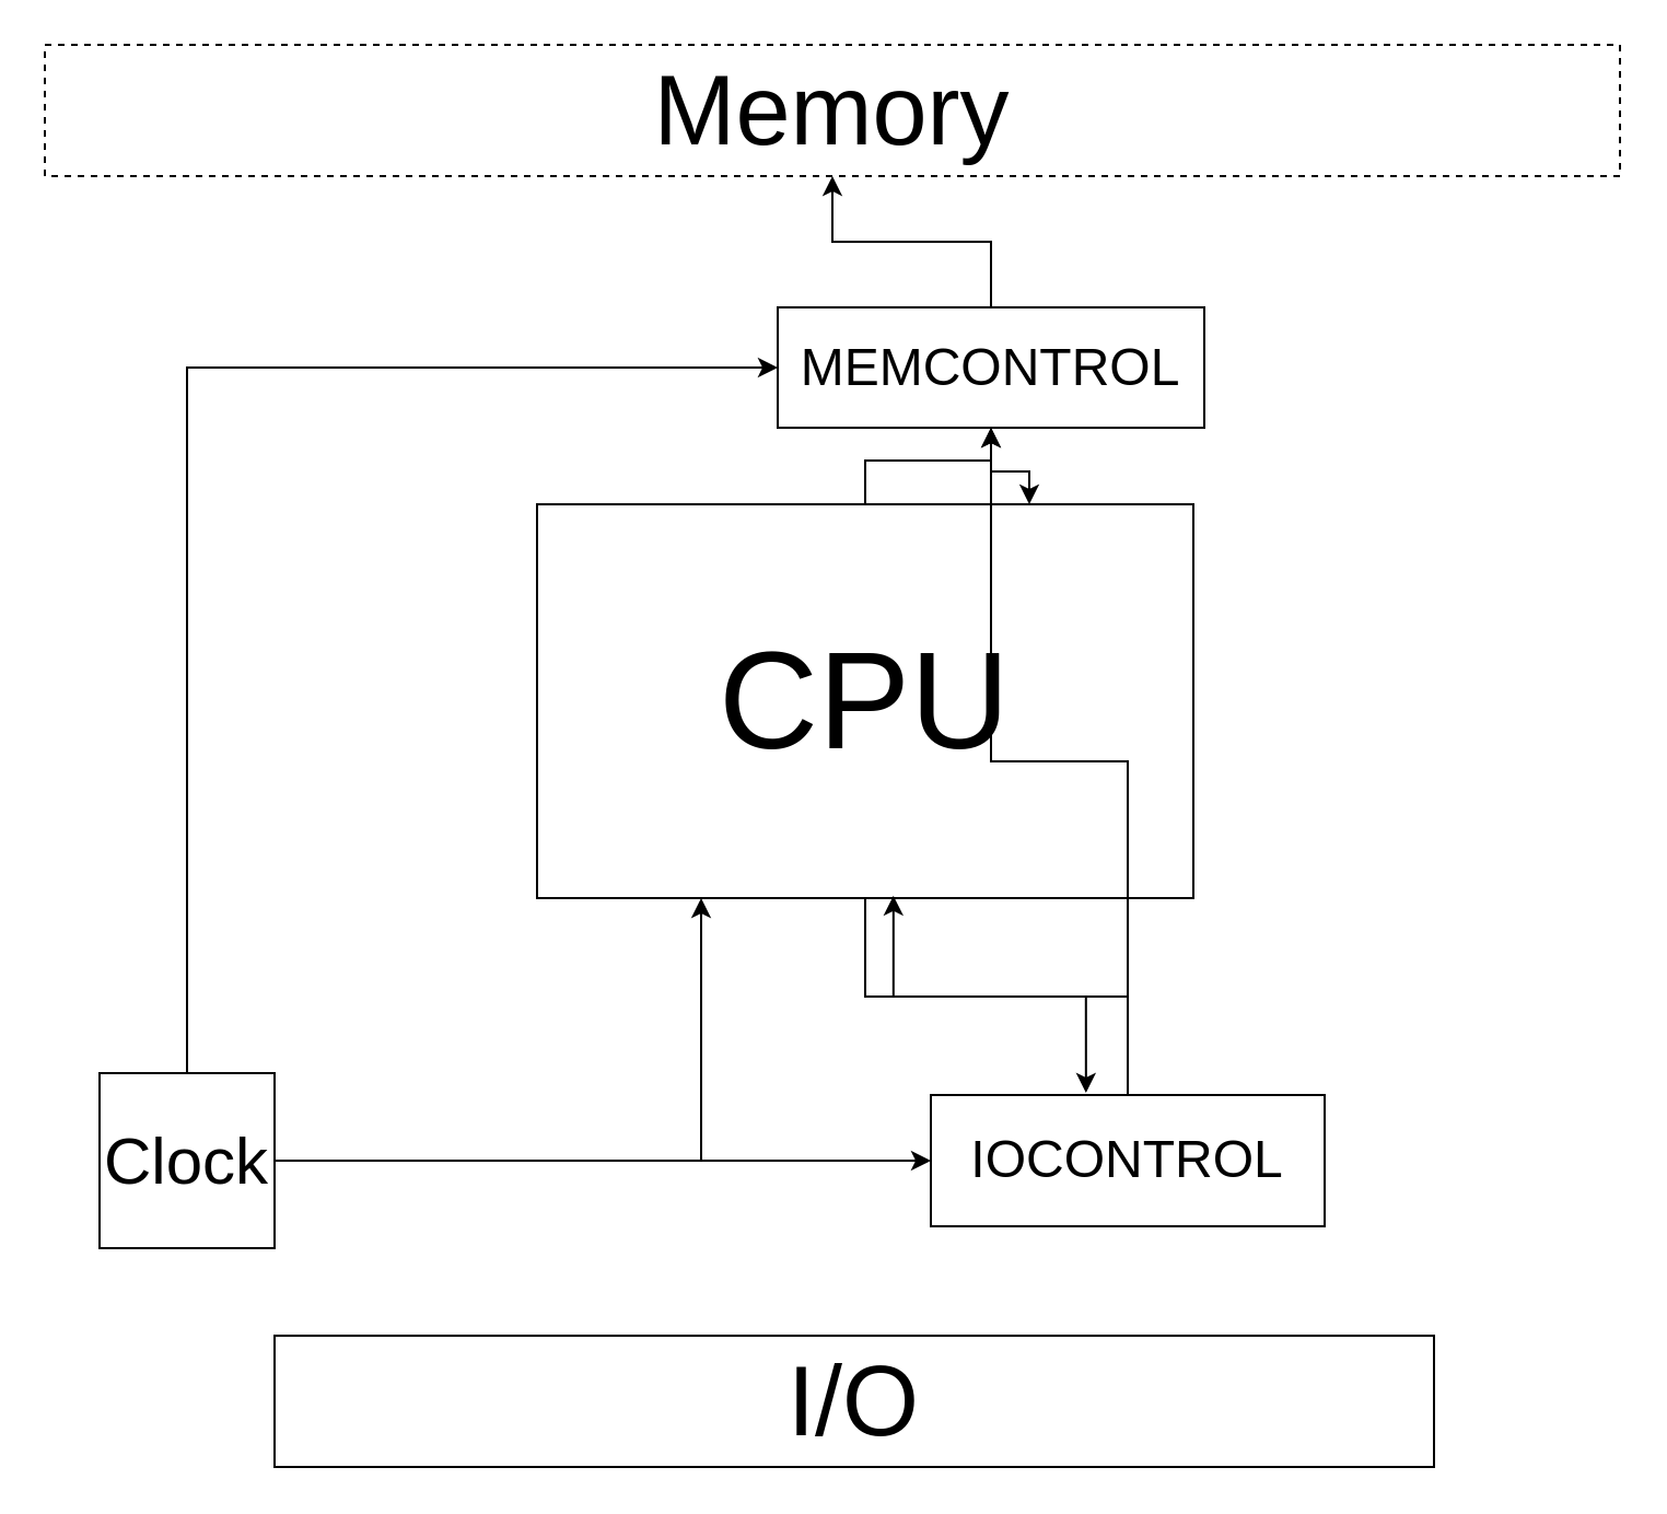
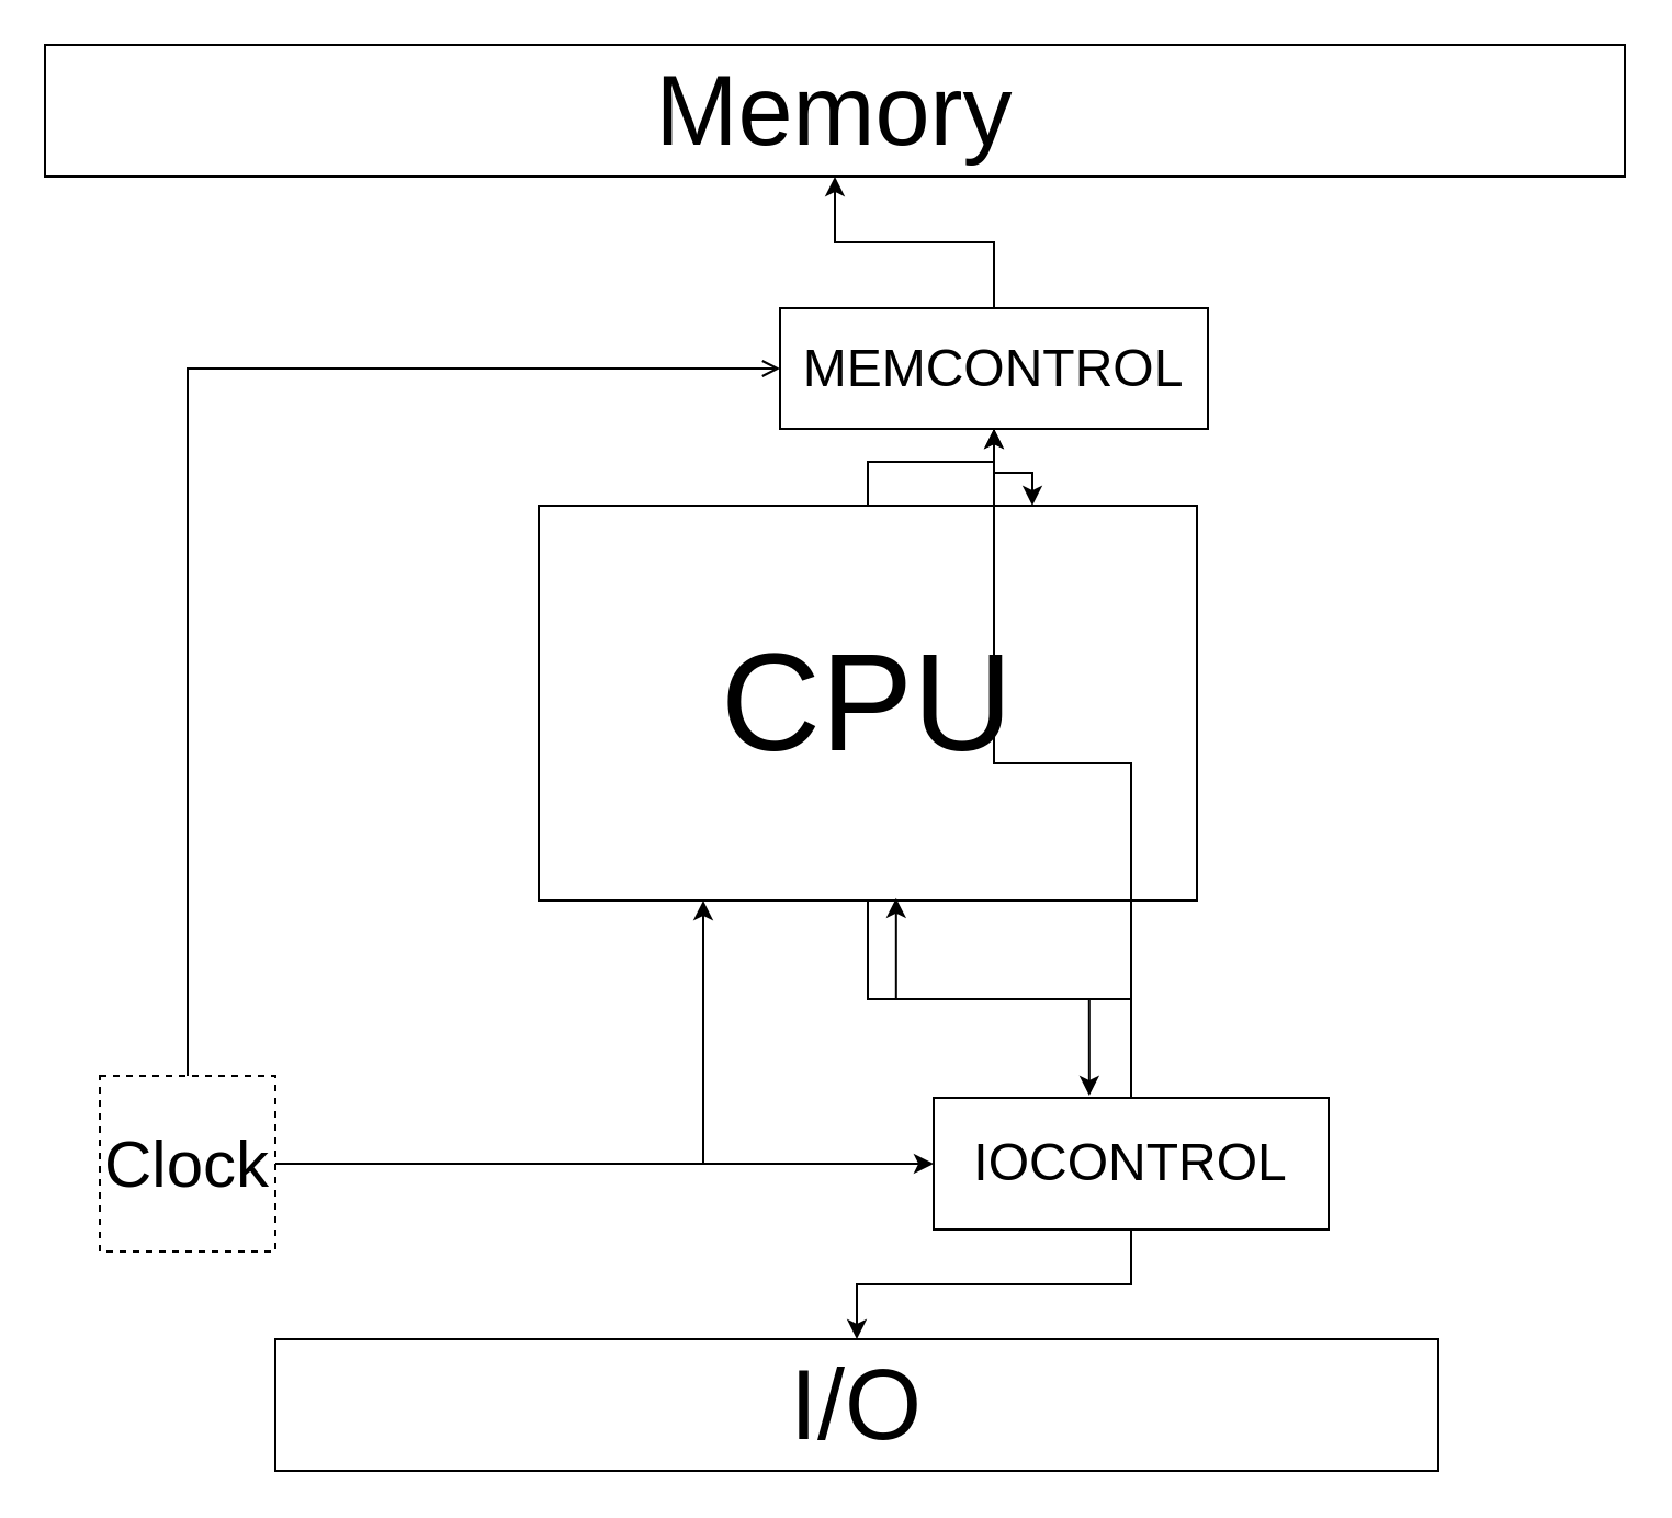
  <mxCell id="0" />
  <mxCell id="1" parent="0" />
  <mxCell id="2" style="edgeStyle=orthogonalEdgeStyle;rounded=0;orthogonalLoop=1;jettySize=auto;html=1;" parent="1" source="4" target="17" edge="1"><mxGeometry relative="1" as="geometry" /></mxCell>
  <mxCell id="3" style="edgeStyle=orthogonalEdgeStyle;rounded=0;orthogonalLoop=1;jettySize=auto;html=1;entryX=0.394;entryY=-0.017;entryDx=0;entryDy=0;entryPerimeter=0;" parent="1" source="4" target="14" edge="1"><mxGeometry relative="1" as="geometry" /></mxCell>
  <mxCell id="4" value="&lt;font style=&quot;font-size: 63px&quot;&gt;CPU&lt;/font&gt;" style="rounded=0;whiteSpace=wrap;html=1;" parent="1" vertex="1"><mxGeometry x="245" y="230" width="300" height="180" as="geometry" /></mxCell>
- <mxCell id="5" value="&lt;span style=&quot;font-size: 45px&quot;&gt;Memory&lt;/span&gt;" style="rounded=0;whiteSpace=wrap;html=1;dashed=1;" parent="1" vertex="1"><mxGeometry x="20" y="20" width="720" height="60" as="geometry" /></mxCell>
+ <mxCell id="5" value="&lt;span style=&quot;font-size: 45px&quot;&gt;Memory&lt;/span&gt;" style="rounded=0;whiteSpace=wrap;html=1;" parent="1" vertex="1"><mxGeometry x="20" y="20" width="720" height="60" as="geometry" /></mxCell>
  <mxCell id="6" style="edgeStyle=orthogonalEdgeStyle;rounded=0;orthogonalLoop=1;jettySize=auto;html=1;entryX=0.25;entryY=1;entryDx=0;entryDy=0;" parent="1" source="9" target="4" edge="1"><mxGeometry relative="1" as="geometry" /></mxCell>
  <mxCell id="7" style="edgeStyle=orthogonalEdgeStyle;rounded=0;orthogonalLoop=1;jettySize=auto;html=1;" parent="1" source="9" target="14" edge="1"><mxGeometry relative="1" as="geometry" /></mxCell>
- <mxCell id="8" style="edgeStyle=orthogonalEdgeStyle;rounded=0;orthogonalLoop=1;jettySize=auto;html=1;entryX=0;entryY=0.5;entryDx=0;entryDy=0;" parent="1" source="9" target="17" edge="1"><mxGeometry relative="1" as="geometry"><Array as="points"><mxPoint x="85" y="168" /></Array></mxGeometry></mxCell>
- <mxCell id="9" value="&lt;font style=&quot;font-size: 30px&quot;&gt;Clock&lt;/font&gt;" style="whiteSpace=wrap;html=1;aspect=fixed;" parent="1" vertex="1"><mxGeometry x="45" y="490" width="80" height="80" as="geometry" /></mxCell>
+ <mxCell id="8" style="edgeStyle=orthogonalEdgeStyle;rounded=0;orthogonalLoop=1;jettySize=auto;html=1;entryX=0;entryY=0.5;entryDx=0;entryDy=0;endArrow=open;" parent="1" source="9" target="17" edge="1"><mxGeometry relative="1" as="geometry"><Array as="points"><mxPoint x="85" y="168" /></Array></mxGeometry></mxCell>
+ <mxCell id="9" value="&lt;font style=&quot;font-size: 30px&quot;&gt;Clock&lt;/font&gt;" style="whiteSpace=wrap;html=1;aspect=fixed;dashed=1;" parent="1" vertex="1"><mxGeometry x="45" y="490" width="80" height="80" as="geometry" /></mxCell>
  <mxCell id="10" value="&lt;font style=&quot;font-size: 45px&quot;&gt;I/O&lt;/font&gt;" style="rounded=0;whiteSpace=wrap;html=1;" parent="1" vertex="1"><mxGeometry x="125" y="610" width="530" height="60" as="geometry" /></mxCell>
  <mxCell id="11" style="edgeStyle=orthogonalEdgeStyle;rounded=0;orthogonalLoop=1;jettySize=auto;html=1;entryX=0.543;entryY=0.994;entryDx=0;entryDy=0;entryPerimeter=0;" parent="1" source="14" target="4" edge="1"><mxGeometry relative="1" as="geometry" /></mxCell>
  <mxCell id="12" style="edgeStyle=orthogonalEdgeStyle;rounded=0;orthogonalLoop=1;jettySize=auto;html=1;" parent="1" source="14" target="17" edge="1"><mxGeometry relative="1" as="geometry" /></mxCell>
+ <mxCell id="13" style="edgeStyle=orthogonalEdgeStyle;rounded=0;orthogonalLoop=1;jettySize=auto;html=1;entryX=0.5;entryY=0;entryDx=0;entryDy=0;" parent="1" source="14" target="10" edge="1"><mxGeometry relative="1" as="geometry" /></mxCell>
  <mxCell id="14" value="&lt;font style=&quot;font-size: 24px&quot;&gt;IOCONTROL&lt;/font&gt;" style="rounded=0;whiteSpace=wrap;html=1;" parent="1" vertex="1"><mxGeometry x="425" y="500" width="180" height="60" as="geometry" /></mxCell>
  <mxCell id="15" style="edgeStyle=orthogonalEdgeStyle;rounded=0;orthogonalLoop=1;jettySize=auto;html=1;" parent="1" source="17" target="5" edge="1"><mxGeometry relative="1" as="geometry" /></mxCell>
  <mxCell id="16" style="edgeStyle=orthogonalEdgeStyle;rounded=0;orthogonalLoop=1;jettySize=auto;html=1;entryX=0.75;entryY=0;entryDx=0;entryDy=0;" parent="1" source="17" target="4" edge="1"><mxGeometry relative="1" as="geometry" /></mxCell>
  <mxCell id="17" value="&lt;font style=&quot;font-size: 24px&quot;&gt;MEMCONTROL&lt;/font&gt;" style="rounded=0;whiteSpace=wrap;html=1;" parent="1" vertex="1"><mxGeometry x="355" y="140" width="195" height="55" as="geometry" /></mxCell>
